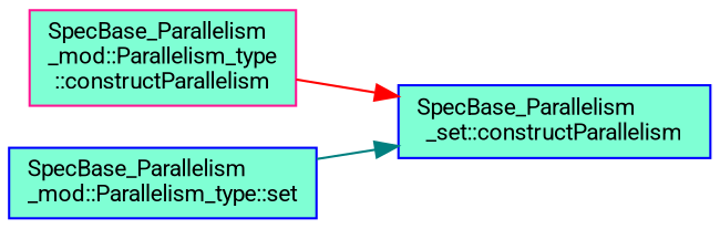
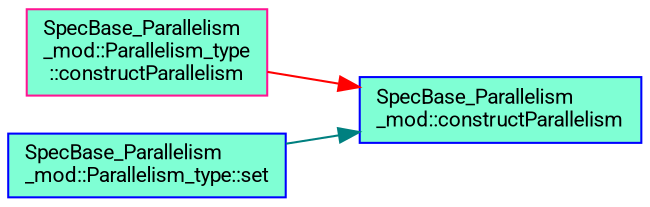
  digraph {
    rankdir=RL
    fontname=Roboto
    node [color=blue fillcolor=aquamarine fontname=Roboto fontsize=10 shape=record style=filled]
    edge [dir=back fontname=Roboto fontsize=10 labelfontname=Helvetica labelfontsize=10 style=solid]
-   n1 [fontcolor=black height=0.2 label="SpecBase_Parallelism\l_set::constructParallelism" width=0.4]
+   n1 [fontcolor=black height=0.2 label="SpecBase_Parallelism\l_mod::constructParallelism" width=0.4]
    n2 [color=deeppink height=0.2 label="SpecBase_Parallelism\l_mod::Parallelism_type\l::constructParallelism" width=0.4]
    n3 [height=0.2 label="SpecBase_Parallelism\l_mod::Parallelism_type::set" width=0.4]
    n1 -> n2 [color=red]
    n1 -> n3 [color=teal]
  }
